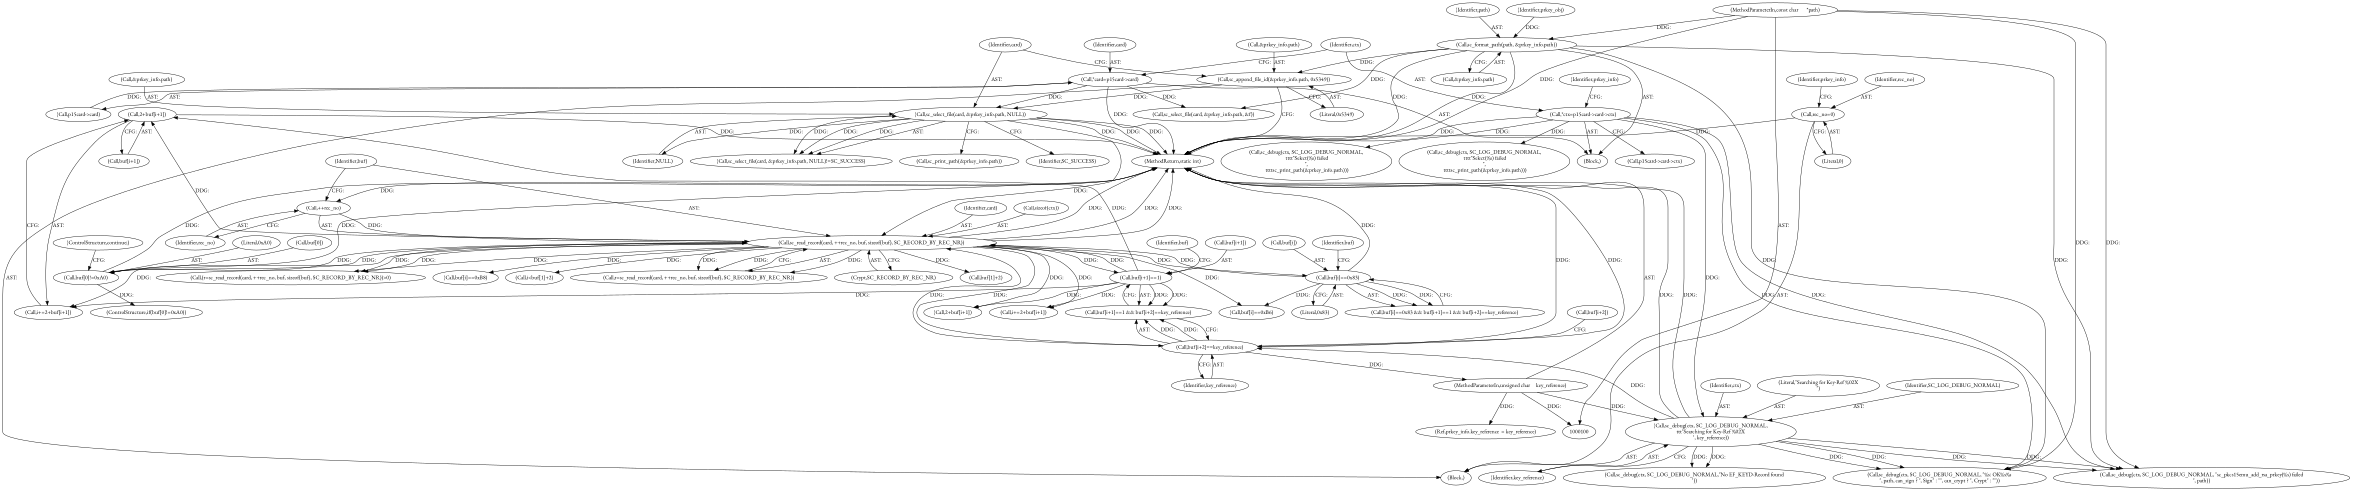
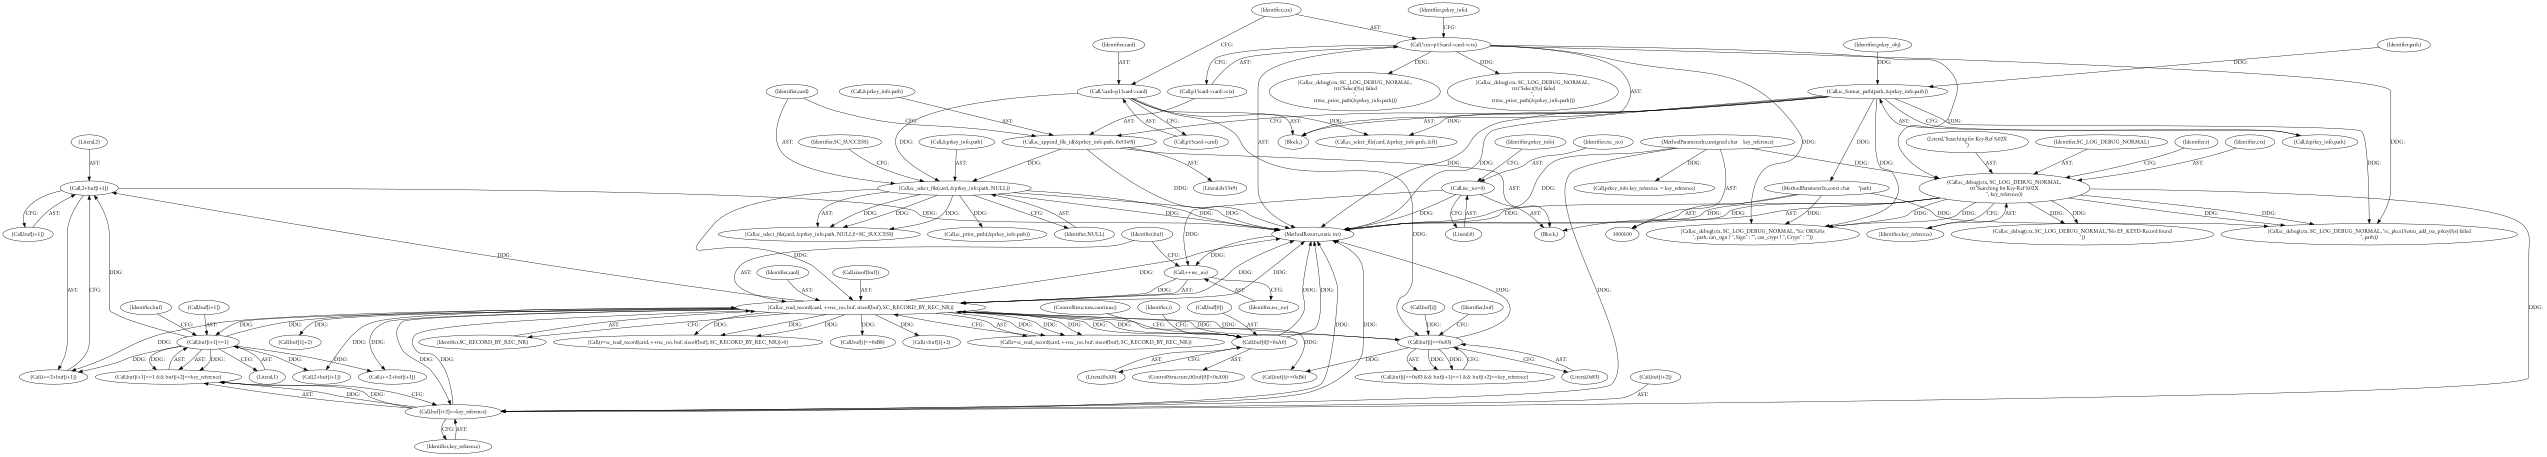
  digraph {
    fontname="EB Garamond"
    node [fontname="EB Garamond"]
    edge [fontname="EB Garamond"]
    n1 [label="(Call,2+buf[i+1])"]
    n2 [label="(Call,i+=2+buf[i+1])"]
    n3 [label="(MethodReturn,static int)"]
    n4 [label="(Call,buf[i+1])"]
    n5 [label="(Call,++rec_no)"]
    n6 [label="(Call,buf[i+1]==1)"]
    n7 [label="(Call,sc_read_record(card, ++rec_no, buf, sizeof(buf), SC_RECORD_BY_REC_NR))"]
    n8 [label="(Call,2+buf[i+1])"]
    n9 [label="(Call,i+=2+buf[i+1])"]
    n10 [label="(Call,buf[i+1]==1 && buf[i+2]==key_reference)"]
+   n11 [label="(Literal,1)"]
    n12 [label="(Call,buf[0]!=0xA0)"]
    n13 [label="(Call,buf[i]==0x83)"]
    n14 [label="(Call,buf[i+2]==key_reference)"]
    n15 [label="(Call,(r=sc_read_record(card, ++rec_no, buf, sizeof(buf), SC_RECORD_BY_REC_NR))>0)"]
    n16 [label="(Call,buf[i]==0xB8)"]
    n17 [label="(Call,i<buf[1]+2)"]
    n18 [label="(Call,r=sc_read_record(card, ++rec_no, buf, sizeof(buf), SC_RECORD_BY_REC_NR))"]
-   n19 [label="(Crypt,SC_RECORD_BY_REC_NR)"]
+   n19 [label="(Identifier,SC_RECORD_BY_REC_NR)"]
    n20 [label="(Call,buf[i]==0xB6)"]
    n21 [label="(Call,buf[1]+2)"]
    n22 [label="(Literal,0xA0)"]
    n23 [label="(ControlStructure,if(buf[0]!=0xA0))"]
    n24 [label="(Call,buf[i]==0x83 && buf[i+1]==1 && buf[i+2]==key_reference)"]
    n25 [label="(Literal,0x83)"]
    n26 [label="(Identifier,key_reference)"]
    n27 [label="(Call,sc_select_file(card, &prkey_info.path, NULL))"]
    n28 [label="(Identifier,NULL)"]
    n29 [label="(Call,sc_select_file(card, &prkey_info.path, NULL)!=SC_SUCCESS)"]
    n30 [label="(Call,sc_print_path(&prkey_info.path))"]
    n31 [label="(Call,*card=p15card->card)"]
    n32 [label="(Call,p15card->card)"]
    n33 [label="(Call,sc_select_file(card, &prkey_info.path, &f))"]
    n34 [label="(Block,)"]
    n35 [label="(Call,sc_append_file_id(&prkey_info.path, 0x5349))"]
    n36 [label="(Literal,0x5349)"]
    n37 [label="(Block,)"]
    n38 [label="(Call,sc_format_path(path, &prkey_info.path))"]
    n39 [label="(Call,&prkey_info.path)"]
    n40 [label="(Call,sc_debug(ctx, SC_LOG_DEBUG_NORMAL, \"%s: OK%s%s\n\", path, can_sign ? \", Sign\" : \"\", can_crypt ? \", Crypt\" : \"\"))"]
    n41 [label="(Call,sc_debug(ctx, SC_LOG_DEBUG_NORMAL, \"sc_pkcs15emu_add_rsa_prkey(%s) failed\n\", path))"]
    n42 [label="(MethodParameterIn,const char       *path)"]
    1000100
    n44 [label="(Identifier,rec_no)"]
    n45 [label="(Call,rec_no=0)"]
    n46 [label="(Literal,0)"]
    n47 [label="(Call,sc_debug(ctx, SC_LOG_DEBUG_NORMAL,\n\t\t\t\"Searching for Key-Ref %02X\n\", key_reference))"]
    n48 [label="(Identifier,key_reference)"]
    n49 [label="(Call,sc_debug(ctx, SC_LOG_DEBUG_NORMAL,\"No EF_KEYD-Record found\n\"))"]
    n50 [label="(Call,*ctx=p15card->card->ctx)"]
    n51 [label="(Call,p15card->card->ctx)"]
    n52 [label="(Call,sc_debug(ctx, SC_LOG_DEBUG_NORMAL,\n \t\t\t\t\"Select(%s) failed\n\",\n \t\t\t\tsc_print_path(&prkey_info.path)))"]
    n53 [label="(Call,sc_debug(ctx, SC_LOG_DEBUG_NORMAL,\n \t\t\t\t\"Select(%s) failed\n\",\n \t\t\t\tsc_print_path(&prkey_info.path)))"]
    n54 [label="(MethodParameterIn,unsigned char     key_reference)"]
-   n55 [label="(Ref,prkey_info.key_reference  = key_reference)"]
+   n55 [label="(Call,prkey_info.key_reference  = key_reference)"]
+   n56 [label="(Identifier,r)"]
+   n57 [label="(Identifier,i)"]
    n58 [label="(Identifier,buf)"]
+   n59 [label="(Literal,2)"]
    n60 [label="(Identifier,ctx)"]
    n61 [label="(Identifier,ctx)"]
    n62 [label="(Call,buf[i])"]
    n63 [label="(Identifier,buf)"]
    n64 [label="(Identifier,rec_no)"]
    n65 [label="(Identifier,prkey_obj)"]
    n66 [label="(Identifier,prkey_info)"]
    n67 [label="(Literal,\"Searching for Key-Ref %02X\n\")"]
    n68 [label="(Identifier,SC_SUCCESS)"]
    n69 [label="(Call,&prkey_info.path)"]
    n70 [label="(Identifier,card)"]
    n71 [label="(Call,buf[0])"]
    n72 [label="(Call,buf[i+1])"]
-   n73 [label="(Call,sizeof(ctx))"]
+   n73 [label="(Call,sizeof(buf))"]
    n74 [label="(Call,&prkey_info.path)"]
    n75 [label="(Identifier,buf)"]
    n76 [label="(Identifier,SC_LOG_DEBUG_NORMAL)"]
    n77 [label="(Call,buf[i+2])"]
    n78 [label="(Identifier,prkey_info)"]
    n79 [label="(ControlStructure,continue;)"]
    n80 [label="(Identifier,path)"]
    n81 [label="(Identifier,card)"]
    n82 [label="(Identifier,card)"]
    n1 -> n2 [label="AST: "]
    n1 -> n3 [label="DDG: "]
    n1 -> n4 [label="CFG: "]
    n2 -> n1 [label="CFG: "]
    n3 -> n5 [label="DDG: "]
    n4 -> n1 [label="AST: "]
    n5 -> n7 [label="AST: "]
    n5 -> n7 [label="DDG: "]
    n5 -> n44 [label="CFG: "]
    n6 -> n1 [label="DDG: "]
    n6 -> n2 [label="DDG: "]
    n6 -> n7 [label="DDG: "]
    n6 -> n8 [label="DDG: "]
    n6 -> n9 [label="DDG: "]
    n6 -> n10 [label="AST: "]
    n6 -> n10 [label="DDG: "]
    n6 -> n10 [label="DDG: "]
+   n6 -> n11 [label="CFG: "]
    n7 -> n1 [label="DDG: "]
    n7 -> n2 [label="DDG: "]
    n7 -> n3 [label="DDG: "]
    n7 -> n3 [label="DDG: "]
    n7 -> n3 [label="DDG: "]
    n7 -> n6 [label="DDG: "]
    n7 -> n8 [label="DDG: "]
    n7 -> n9 [label="DDG: "]
    n7 -> n12 [label="DDG: "]
    n7 -> n13 [label="DDG: "]
    n7 -> n14 [label="DDG: "]
    n7 -> n15 [label="DDG: "]
    n7 -> n15 [label="DDG: "]
    n7 -> n15 [label="DDG: "]
    n7 -> n16 [label="DDG: "]
    n7 -> n17 [label="DDG: "]
    n7 -> n18 [label="AST: "]
    n7 -> n18 [label="DDG: "]
    n7 -> n18 [label="DDG: "]
    n7 -> n18 [label="DDG: "]
    n7 -> n19 [label="CFG: "]
    n7 -> n20 [label="DDG: "]
    n7 -> n21 [label="DDG: "]
-   n10 -> n6 [label="CFG: "]
+   n10 -> n6 [label="AST: "]
    n10 -> n14 [label="CFG: "]
+   n11 -> n6 [label="AST: "]
    n12 -> n3 [label="DDG: "]
    n12 -> n3 [label="DDG: "]
    n12 -> n7 [label="DDG: "]
-   n12 -> n23 [label="DDG: "]
+   n12 -> n22 [label="CFG: "]
+   n12 -> n23 [label="AST: "]
    n13 -> n3 [label="DDG: "]
    n13 -> n7 [label="DDG: "]
    n13 -> n20 [label="DDG: "]
    n13 -> n24 [label="AST: "]
    n13 -> n24 [label="DDG: "]
    n13 -> n24 [label="DDG: "]
    n13 -> n25 [label="CFG: "]
    n14 -> n3 [label="DDG: "]
    n14 -> n3 [label="DDG: "]
    n14 -> n7 [label="DDG: "]
    n14 -> n10 [label="AST: "]
    n14 -> n10 [label="DDG: "]
    n14 -> n10 [label="DDG: "]
    n14 -> n26 [label="CFG: "]
    n18 -> n7 [label="CFG: "]
    n19 -> n7 [label="AST: "]
    n22 -> n12 [label="AST: "]
    n24 -> n13 [label="CFG: "]
    n25 -> n13 [label="AST: "]
    n26 -> n14 [label="AST: "]
    n27 -> n3 [label="DDG: "]
    n27 -> n3 [label="DDG: "]
    n27 -> n3 [label="DDG: "]
    n27 -> n7 [label="DDG: "]
-   n27 -> n28 [label="DDG: "]
+   n27 -> n28 [label="CFG: "]
    n27 -> n29 [label="AST: "]
    n27 -> n29 [label="DDG: "]
    n27 -> n29 [label="DDG: "]
    n27 -> n29 [label="DDG: "]
-   n27 -> n30 [label="CFG: "]
+   n27 -> n30 [label="DDG: "]
    n28 -> n27 [label="AST: "]
-   n31 -> n3 [label="DDG: "]
+   n31 -> n13 [label="DDG: "]
    n31 -> n27 [label="DDG: "]
-   n31 -> n32 [label="AST: "]
+   n31 -> n32 [label="CFG: "]
    n31 -> n33 [label="DDG: "]
    n31 -> n34 [label="AST: "]
-   n32 -> n31 [label="DDG: "]
-   n35 -> n3 [label="CFG: "]
+   n32 -> n31 [label="AST: "]
+   n35 -> n3 [label="DDG: "]
    n35 -> n27 [label="DDG: "]
-   n35 -> n36 [label="CFG: "]
+   n35 -> n36 [label="AST: "]
    n35 -> n37 [label="AST: "]
-   n36 -> n35 [label="AST: "]
+   n51 -> n35 [label="AST: "]
    n38 -> n3 [label="DDG: "]
    n38 -> n3 [label="DDG: "]
    n38 -> n33 [label="DDG: "]
    n38 -> n34 [label="AST: "]
-   n38 -> n35 [label="DDG: "]
+   n38 -> n35 [label="CFG: "]
    n38 -> n39 [label="CFG: "]
    n38 -> n40 [label="DDG: "]
    n38 -> n41 [label="DDG: "]
    n39 -> n38 [label="AST: "]
    n42 -> n3 [label="DDG: "]
-   n42 -> n38 [label="DDG: "]
+   n38 -> n42 [label="DDG: "]
    n42 -> n40 [label="DDG: "]
    n42 -> n41 [label="DDG: "]
    n42 -> 1000100 [label="AST: "]
    n44 -> n5 [label="AST: "]
    n45 -> n3 [label="DDG: "]
+   n45 -> n5 [label="DDG: "]
    n45 -> n37 [label="AST: "]
    n45 -> n46 [label="CFG: "]
    n46 -> n45 [label="AST: "]
    n47 -> n3 [label="DDG: "]
    n47 -> n3 [label="DDG: "]
    n47 -> n14 [label="DDG: "]
    n47 -> n37 [label="AST: "]
    n47 -> n40 [label="DDG: "]
    n47 -> n40 [label="DDG: "]
    n47 -> n41 [label="DDG: "]
    n47 -> n41 [label="DDG: "]
    n47 -> n48 [label="CFG: "]
    n47 -> n49 [label="DDG: "]
    n47 -> n49 [label="DDG: "]
    n48 -> n47 [label="AST: "]
-   n50 -> n3 [label="DDG: "]
+   n50 -> n3 [label="AST: "]
    n50 -> n34 [label="AST: "]
    n50 -> n40 [label="DDG: "]
    n50 -> n41 [label="DDG: "]
    n50 -> n47 [label="DDG: "]
    n50 -> n51 [label="CFG: "]
    n50 -> n52 [label="DDG: "]
    n50 -> n53 [label="DDG: "]
-   n54 -> n3 [label="AST: "]
-   n14 -> n54 [label="DDG: "]
-   n54 -> 1000100 [label="DDG: "]
+   n51 -> n50 [label="AST: "]
+   n54 -> n3 [label="DDG: "]
+   n54 -> n14 [label="DDG: "]
+   n54 -> 1000100 [label="AST: "]
    n54 -> n47 [label="DDG: "]
    n54 -> n55 [label="DDG: "]
+   n56 -> n47 [label="CFG: "]
+   n57 -> n12 [label="CFG: "]
    n58 -> n5 [label="CFG: "]
    n58 -> n7 [label="AST: "]
+   n59 -> n1 [label="AST: "]
    n60 -> n31 [label="CFG: "]
    n60 -> n50 [label="AST: "]
    n61 -> n47 [label="AST: "]
-   n62 -> n13 [label="AST: "]
+   n62 -> n13 [label="DDG: "]
    n63 -> n6 [label="CFG: "]
    n64 -> n45 [label="AST: "]
    n65 -> n38 [label="DDG: "]
    n66 -> n50 [label="CFG: "]
    n67 -> n47 [label="AST: "]
-   n27 -> n68 [label="CFG: "]
+   n68 -> n27 [label="CFG: "]
    n69 -> n27 [label="AST: "]
    n70 -> n7 [label="AST: "]
    n71 -> n12 [label="AST: "]
    n72 -> n6 [label="AST: "]
    n73 -> n7 [label="AST: "]
    n74 -> n35 [label="AST: "]
    n75 -> n13 [label="CFG: "]
    n76 -> n47 [label="AST: "]
-   n77 -> n14 [label="CFG: "]
+   n77 -> n14 [label="AST: "]
    n78 -> n45 [label="CFG: "]
    n79 -> n12 [label="CFG: "]
-   n80 -> n38 [label="AST: "]
+   n80 -> n38 [label="DDG: "]
    n81 -> n27 [label="AST: "]
    n81 -> n35 [label="CFG: "]
    n82 -> n31 [label="AST: "]
  }
